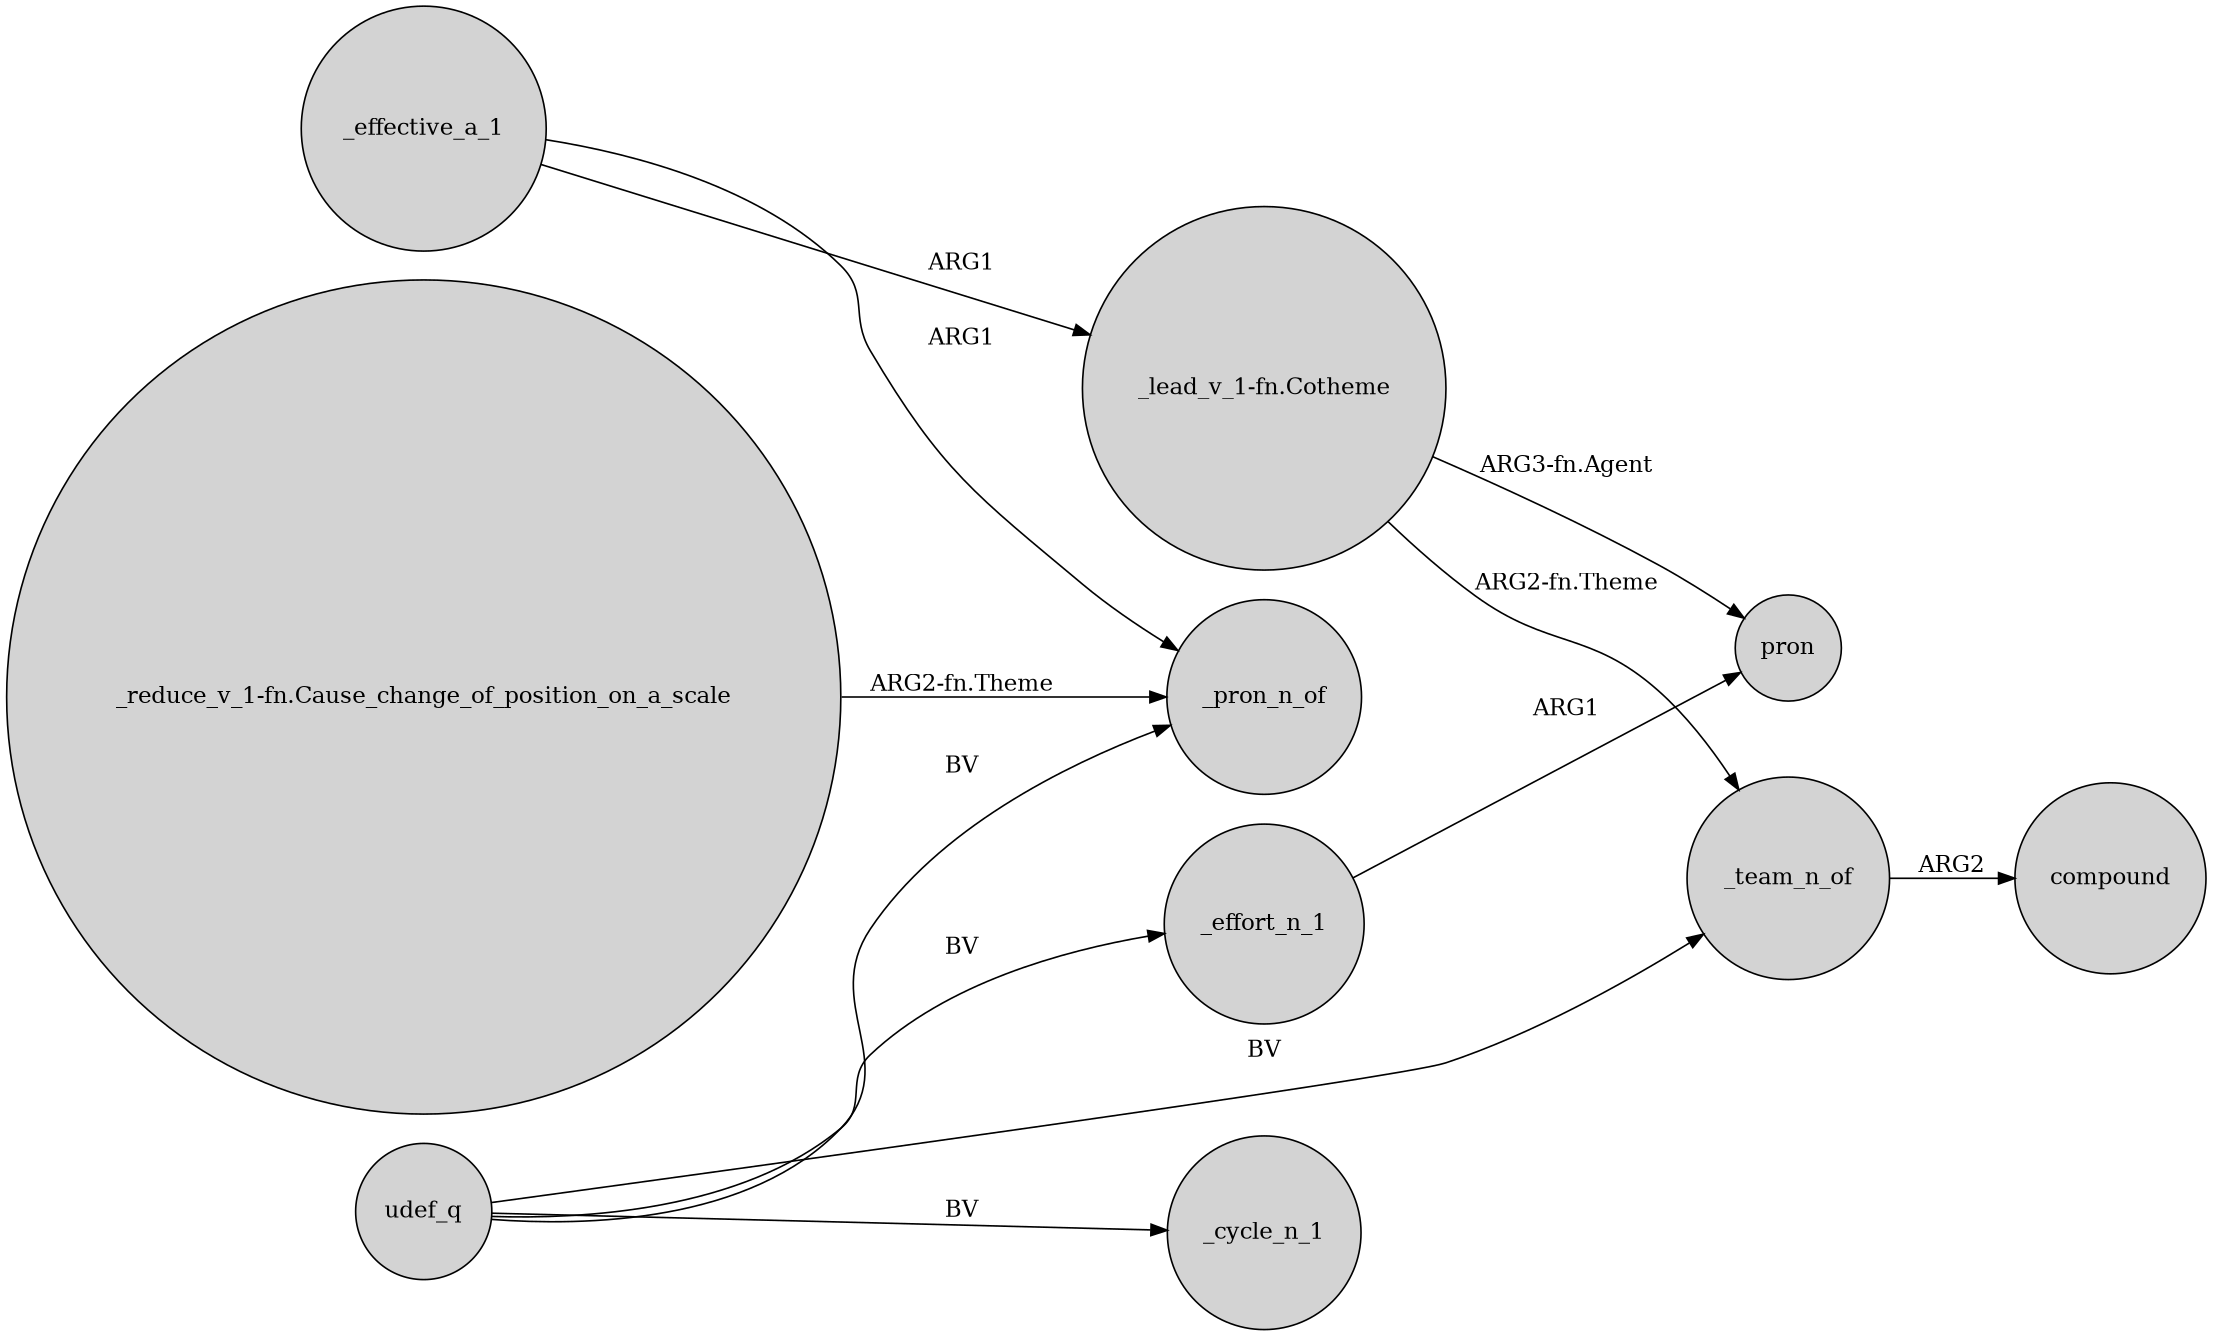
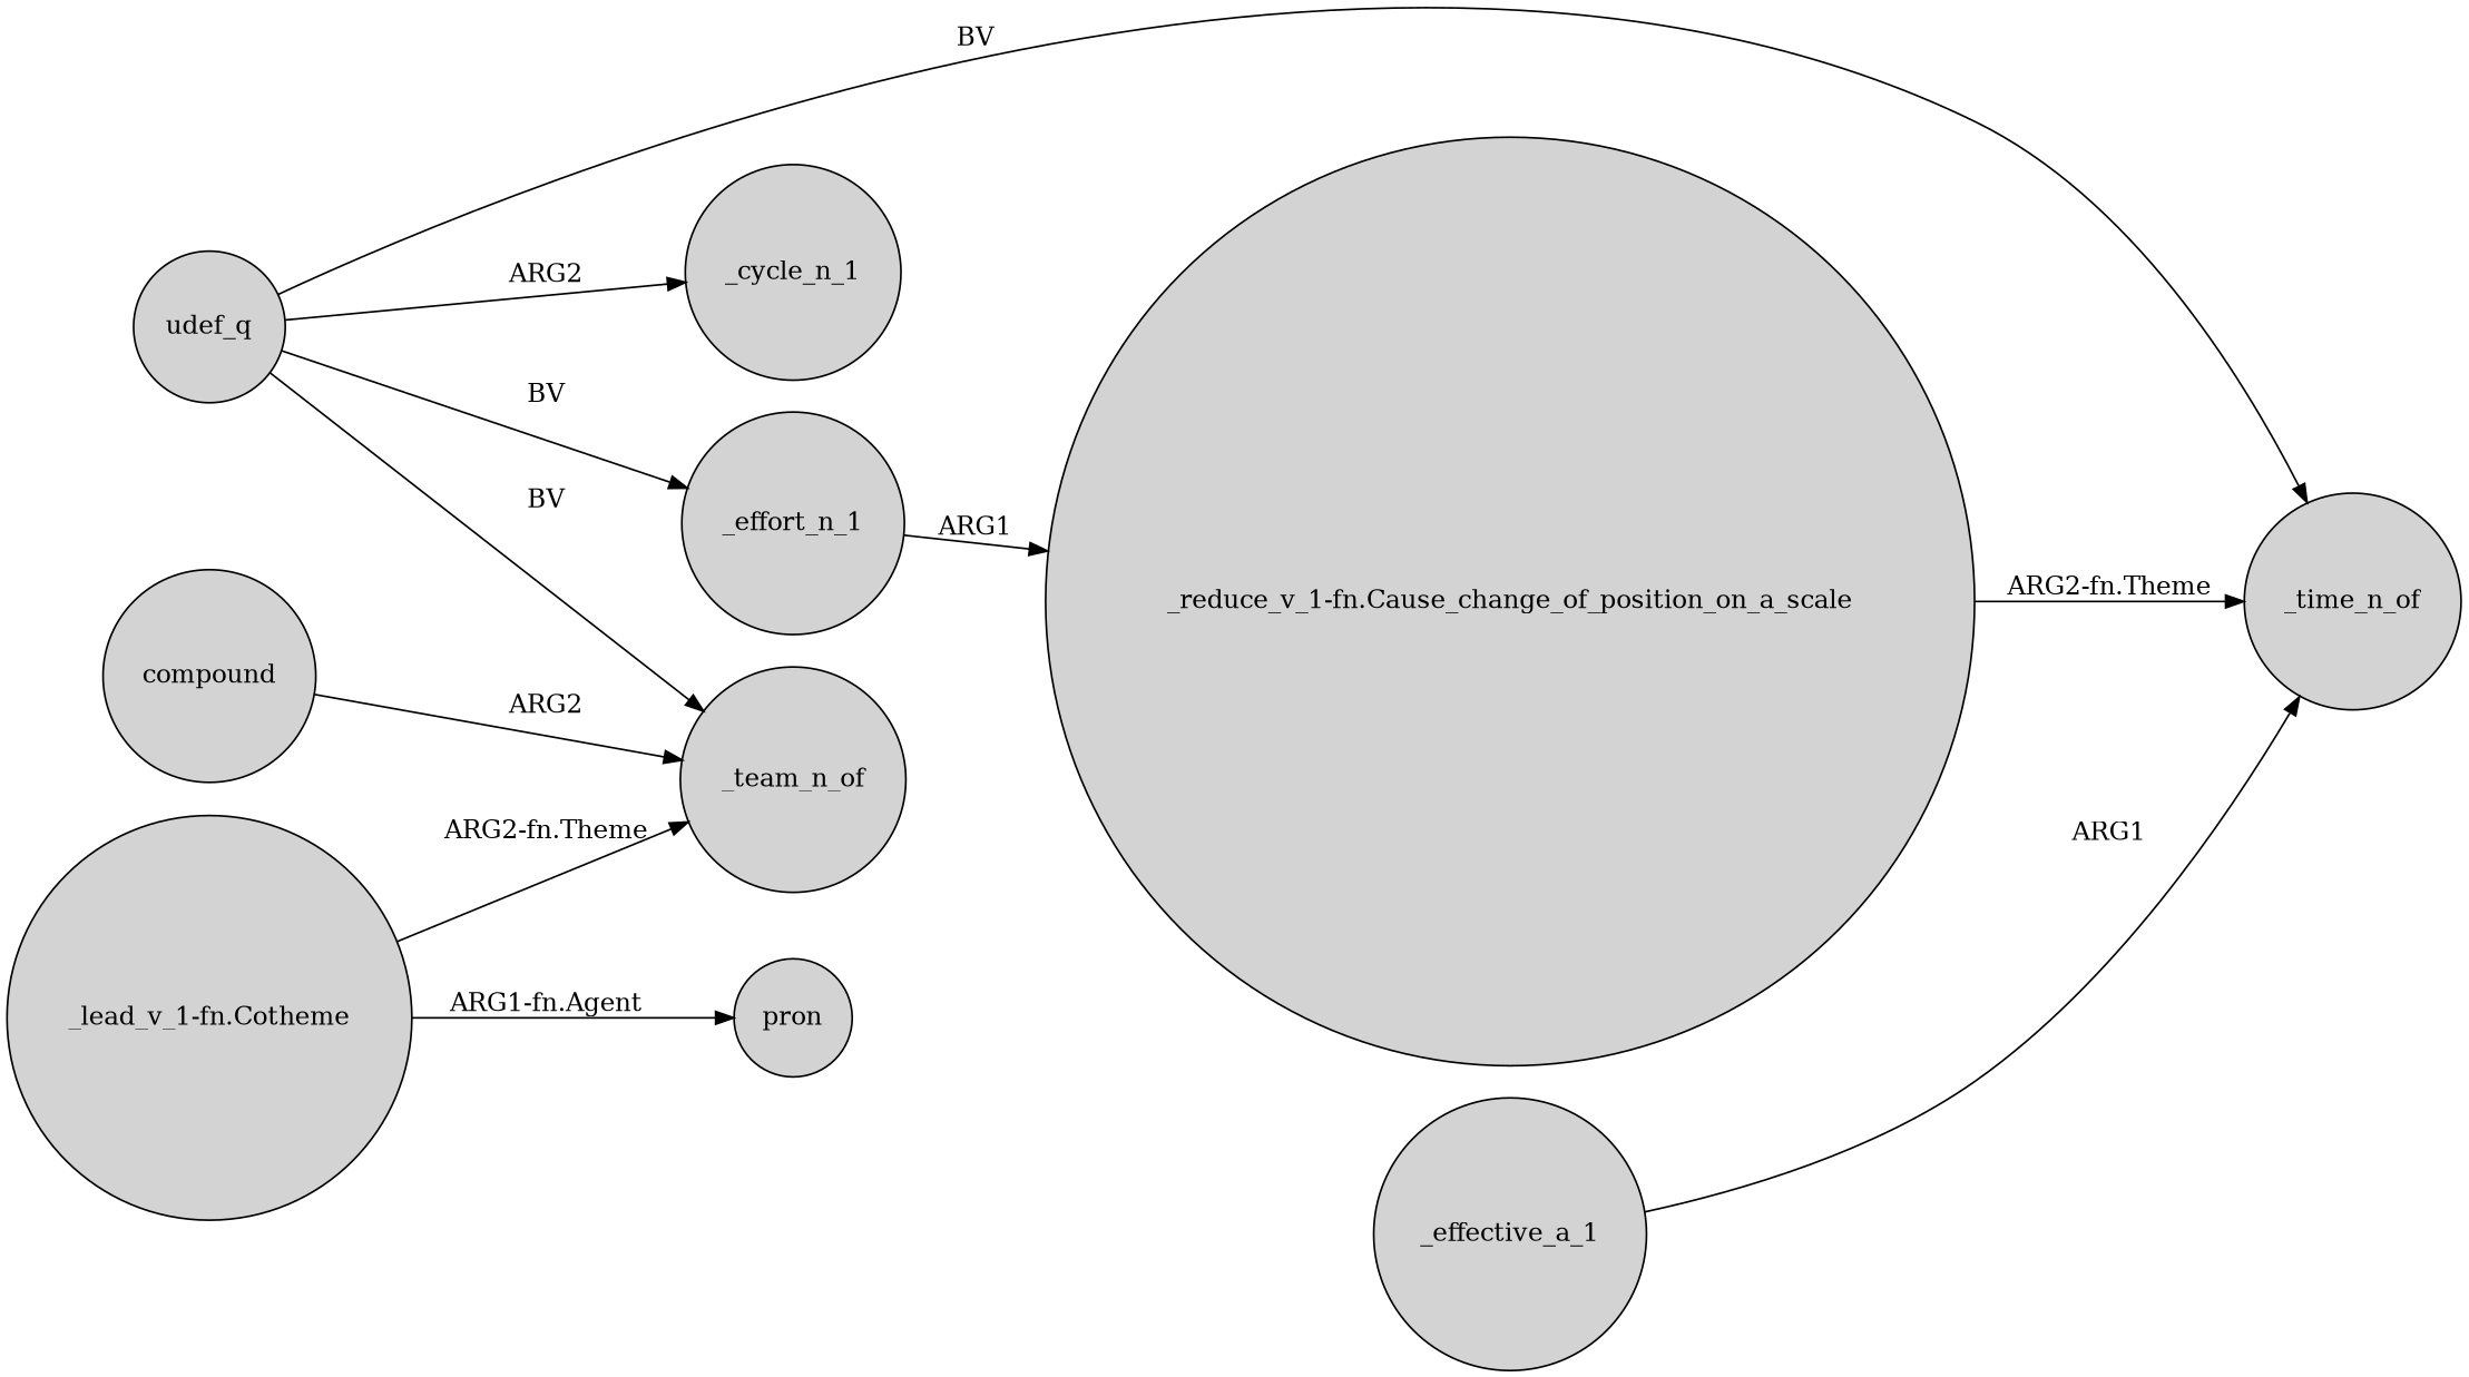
  digraph {
    rankdir=LR
    node [shape=circle style=filled]
    "_reduce_v_1-fn.Cause_change_of_position_on_a_scale"
-   _time_n_of [label=_pron_n_of]
+   _time_n_of
    udef_q
    _cycle_n_1
    _effort_n_1
    _team_n_of
    compound
    "_lead_v_1-fn.Cotheme"
    pron
    _effective_a_1
    "_reduce_v_1-fn.Cause_change_of_position_on_a_scale" -> _time_n_of [label="ARG2-fn.Theme"]
    udef_q -> _time_n_of [label=BV]
-   udef_q -> _cycle_n_1 [label=BV]
+   udef_q -> _cycle_n_1 [label=ARG2]
    udef_q -> _effort_n_1 [label=BV]
    udef_q -> _team_n_of [label=BV]
-   _effort_n_1 -> pron [label=ARG1]
-   _team_n_of -> compound [label=ARG2]
+   _effort_n_1 -> "_reduce_v_1-fn.Cause_change_of_position_on_a_scale" [label=ARG1]
+   compound -> _team_n_of [label=ARG2]
    "_lead_v_1-fn.Cotheme" -> _team_n_of [label="ARG2-fn.Theme"]
-   "_lead_v_1-fn.Cotheme" -> pron [label="ARG3-fn.Agent"]
+   "_lead_v_1-fn.Cotheme" -> pron [label="ARG1-fn.Agent"]
    _effective_a_1 -> _time_n_of [label=ARG1]
-   _effective_a_1 -> "_lead_v_1-fn.Cotheme" [label=ARG1]
  }
